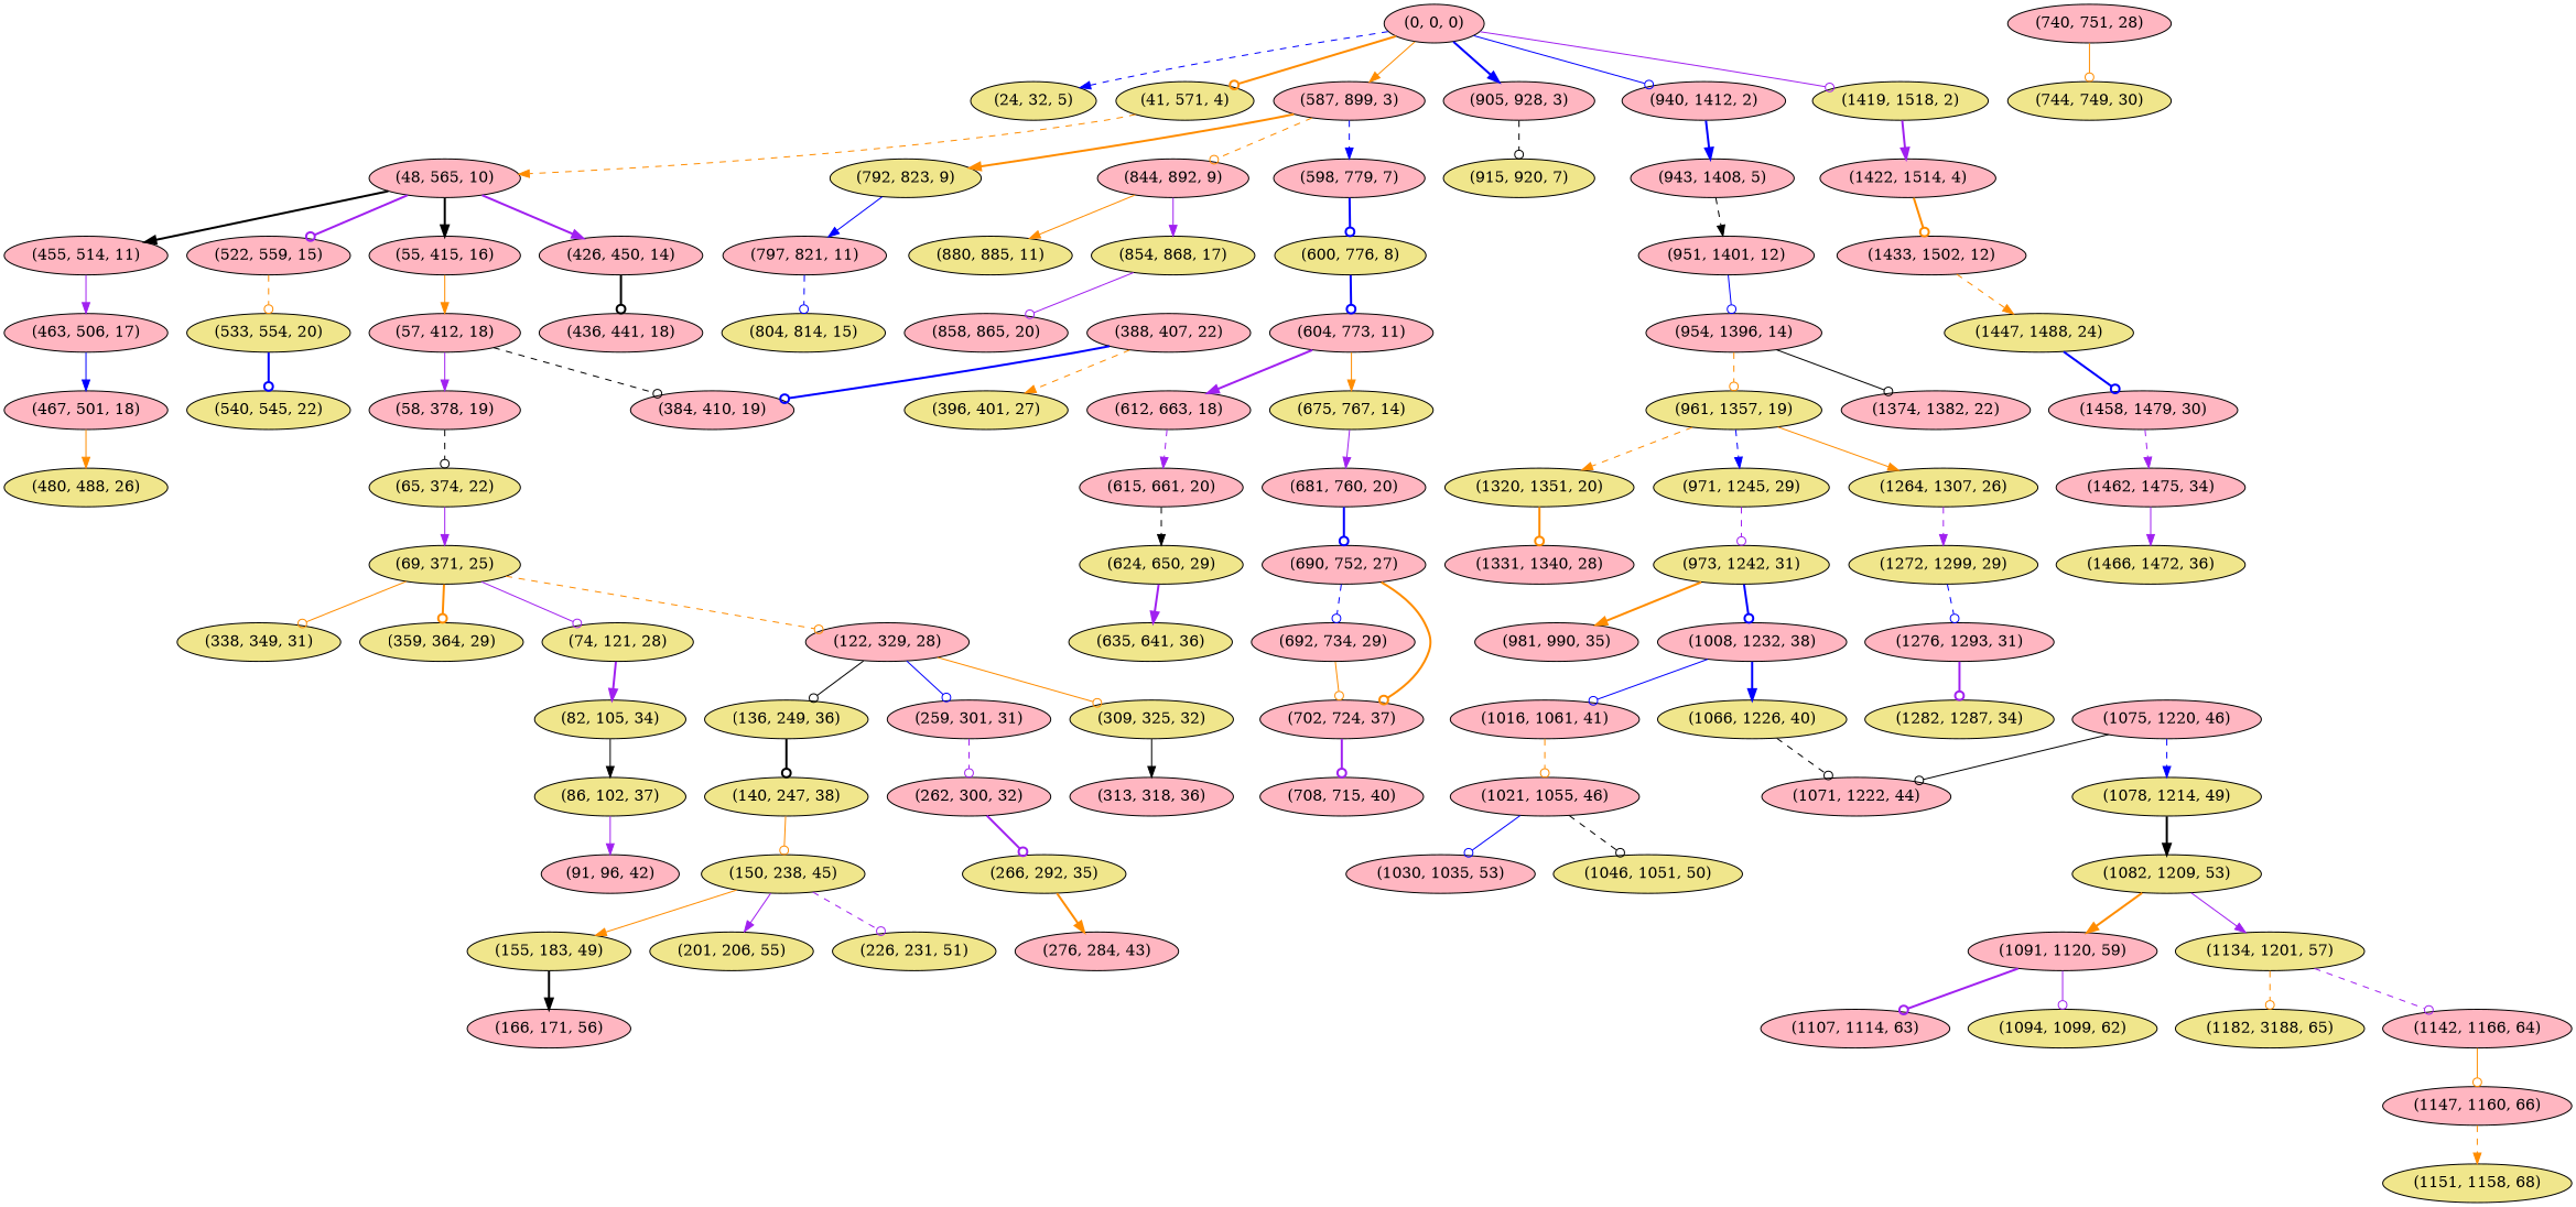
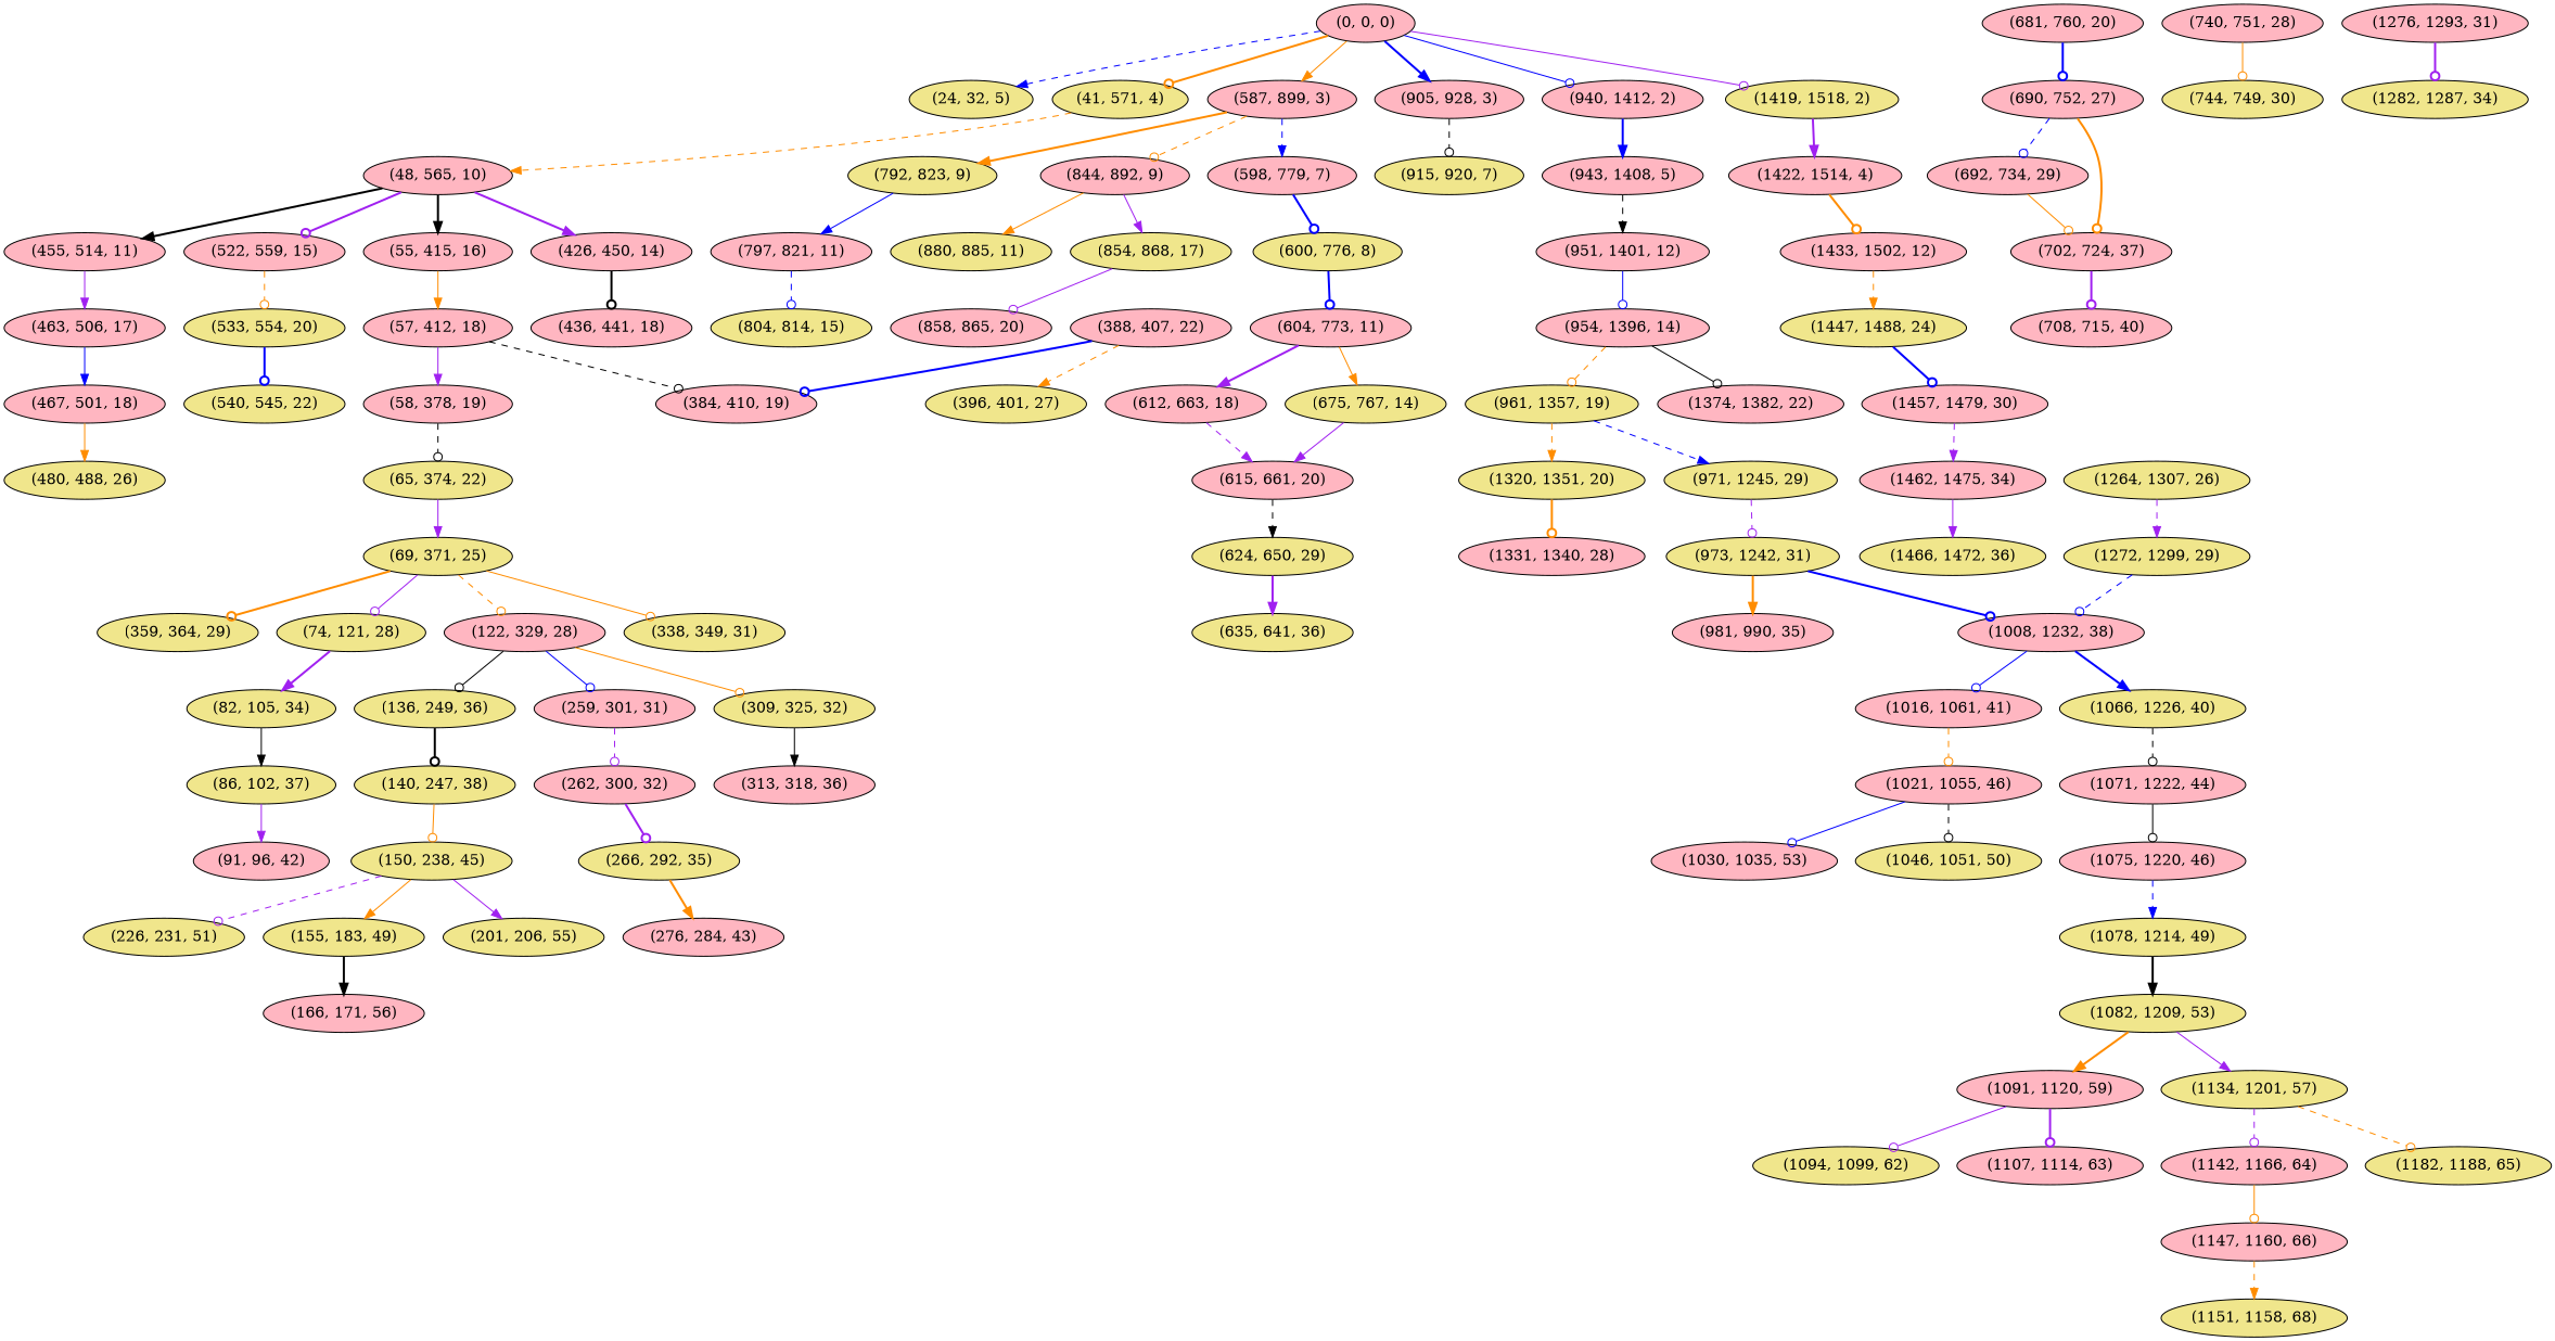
  digraph {
    node [fillcolor=lightpink style=filled]
    edge [arrowhead=odot color=darkorange style=solid]
    "(24, 32, 5)" [fillcolor=khaki]
    "(0, 0, 0)"
    "(41, 571, 4)" [fillcolor=khaki]
    "(587, 899, 3)"
    "(905, 928, 3)"
    "(940, 1412, 2)"
    "(1419, 1518, 2)" [fillcolor=khaki]
    "(48, 565, 10)"
    "(598, 779, 7)"
    "(792, 823, 9)" [fillcolor=khaki]
    "(844, 892, 9)"
    "(915, 920, 7)" [fillcolor=khaki]
    "(943, 1408, 5)"
    "(1422, 1514, 4)"
    "(55, 415, 16)"
    "(426, 450, 14)"
    "(455, 514, 11)"
    "(522, 559, 15)"
    "(57, 412, 18)"
    "(436, 441, 18)"
    "(463, 506, 17)"
    "(533, 554, 20)" [fillcolor=khaki]
    "(58, 378, 19)"
    "(384, 410, 19)"
    "(65, 374, 22)" [fillcolor=khaki]
    "(69, 371, 25)" [fillcolor=khaki]
    n27 [fillcolor=khaki label="(74, 121, 28)"]
    "(122, 329, 28)"
    "(338, 349, 31)" [fillcolor=khaki]
    "(359, 364, 29)" [fillcolor=khaki]
    "(82, 105, 34)" [fillcolor=khaki]
    "(136, 249, 36)" [fillcolor=khaki]
    "(259, 301, 31)"
    "(309, 325, 32)" [fillcolor=khaki]
    "(86, 102, 37)" [fillcolor=khaki]
    "(91, 96, 42)"
    "(140, 247, 38)" [fillcolor=khaki]
    "(262, 300, 32)"
    "(313, 318, 36)"
    "(150, 238, 45)" [fillcolor=khaki]
    "(155, 183, 49)" [fillcolor=khaki]
    "(201, 206, 55)" [fillcolor=khaki]
    "(226, 231, 51)" [fillcolor=khaki]
    "(166, 171, 56)"
    "(266, 292, 35)" [fillcolor=khaki]
    "(276, 284, 43)"
    "(388, 407, 22)"
    "(396, 401, 27)" [fillcolor=khaki]
    "(467, 501, 18)"
    "(480, 488, 26)" [fillcolor=khaki]
    "(540, 545, 22)" [fillcolor=khaki]
    "(600, 776, 8)" [fillcolor=khaki]
    "(797, 821, 11)"
    "(854, 868, 17)" [fillcolor=khaki]
    "(880, 885, 11)" [fillcolor=khaki]
    "(604, 773, 11)"
    "(612, 663, 18)"
    "(675, 767, 14)" [fillcolor=khaki]
    "(615, 661, 20)"
    "(681, 760, 20)"
    "(624, 650, 29)" [fillcolor=khaki]
    "(635, 641, 36)" [fillcolor=khaki]
    "(690, 752, 27)"
    "(692, 734, 29)"
    "(702, 724, 37)"
    "(744, 749, 30)" [fillcolor=khaki]
    "(740, 751, 28)"
    "(708, 715, 40)"
    "(804, 814, 15)" [fillcolor=khaki]
    "(858, 865, 20)"
    "(951, 1401, 12)"
    "(954, 1396, 14)"
    "(961, 1357, 19)" [fillcolor=khaki]
    "(1374, 1382, 22)"
    "(971, 1245, 29)" [fillcolor=khaki]
    "(1264, 1307, 26)" [fillcolor=khaki]
    "(1320, 1351, 20)" [fillcolor=khaki]
    "(973, 1242, 31)" [fillcolor=khaki]
    "(1272, 1299, 29)" [fillcolor=khaki]
    "(1331, 1340, 28)"
    "(981, 990, 35)"
    "(1008, 1232, 38)"
    "(1016, 1061, 41)"
    "(1066, 1226, 40)" [fillcolor=khaki]
    "(1021, 1055, 46)"
    "(1071, 1222, 44)"
    "(1030, 1035, 53)"
    "(1046, 1051, 50)" [fillcolor=khaki]
    "(1075, 1220, 46)"
    "(1078, 1214, 49)" [fillcolor=khaki]
    "(1082, 1209, 53)" [fillcolor=khaki]
    "(1091, 1120, 59)"
    "(1134, 1201, 57)" [fillcolor=khaki]
    "(1094, 1099, 62)" [fillcolor=khaki]
    "(1107, 1114, 63)"
    "(1142, 1166, 64)"
-   "(1182, 1188, 65)" [fillcolor=khaki label="(1182, 3188, 65)"]
+   "(1182, 1188, 65)" [fillcolor=khaki]
    "(1147, 1160, 66)"
    "(1151, 1158, 68)" [fillcolor=khaki]
    "(1276, 1293, 31)"
    "(1282, 1287, 34)" [fillcolor=khaki]
    "(1433, 1502, 12)"
    "(1447, 1488, 24)" [fillcolor=khaki]
-   "(1457, 1479, 30)" [label="(1458, 1479, 30)"]
+   "(1457, 1479, 30)"
    "(1462, 1475, 34)"
    "(1466, 1472, 36)" [fillcolor=khaki]
    "(0, 0, 0)" -> "(24, 32, 5)" [arrowhead=normal color=blue style=dashed]
    "(0, 0, 0)" -> "(41, 571, 4)" [style=bold]
    "(0, 0, 0)" -> "(587, 899, 3)" [arrowhead=normal]
    "(0, 0, 0)" -> "(905, 928, 3)" [arrowhead=normal color=blue style=bold]
    "(0, 0, 0)" -> "(940, 1412, 2)" [color=blue]
    "(0, 0, 0)" -> "(1419, 1518, 2)" [color=purple]
    "(41, 571, 4)" -> "(48, 565, 10)" [arrowhead=normal style=dashed]
    "(587, 899, 3)" -> "(598, 779, 7)" [arrowhead=normal color=blue style=dashed]
    "(587, 899, 3)" -> "(792, 823, 9)" [arrowhead=normal style=bold]
    "(587, 899, 3)" -> "(844, 892, 9)" [style=dashed]
    "(905, 928, 3)" -> "(915, 920, 7)" [color=black style=dashed]
    "(940, 1412, 2)" -> "(943, 1408, 5)" [arrowhead=normal color=blue style=bold]
    "(1419, 1518, 2)" -> "(1422, 1514, 4)" [arrowhead=normal color=purple style=bold]
    "(48, 565, 10)" -> "(55, 415, 16)" [arrowhead=normal color=black style=bold]
    "(48, 565, 10)" -> "(426, 450, 14)" [arrowhead=normal color=purple style=bold]
    "(48, 565, 10)" -> "(455, 514, 11)" [arrowhead=normal color=black style=bold]
    "(48, 565, 10)" -> "(522, 559, 15)" [color=purple style=bold]
    "(598, 779, 7)" -> "(600, 776, 8)" [color=blue style=bold]
    "(792, 823, 9)" -> "(797, 821, 11)" [arrowhead=normal color=blue]
    "(844, 892, 9)" -> "(854, 868, 17)" [arrowhead=normal color=purple]
    "(844, 892, 9)" -> "(880, 885, 11)" [arrowhead=normal]
    "(943, 1408, 5)" -> "(951, 1401, 12)" [arrowhead=normal color=black style=dashed]
    "(1422, 1514, 4)" -> "(1433, 1502, 12)" [style=bold]
    "(55, 415, 16)" -> "(57, 412, 18)" [arrowhead=normal]
    "(426, 450, 14)" -> "(436, 441, 18)" [color=black style=bold]
    "(455, 514, 11)" -> "(463, 506, 17)" [arrowhead=normal color=purple]
    "(522, 559, 15)" -> "(533, 554, 20)" [style=dashed]
    "(57, 412, 18)" -> "(58, 378, 19)" [arrowhead=normal color=purple]
    "(57, 412, 18)" -> "(384, 410, 19)" [color=black style=dashed]
    "(463, 506, 17)" -> "(467, 501, 18)" [arrowhead=normal color=blue]
    "(533, 554, 20)" -> "(540, 545, 22)" [color=blue style=bold]
    "(58, 378, 19)" -> "(65, 374, 22)" [color=black style=dashed]
    "(65, 374, 22)" -> "(69, 371, 25)" [arrowhead=normal color=purple]
    "(69, 371, 25)" -> n27 [color=purple]
    "(69, 371, 25)" -> "(122, 329, 28)" [style=dashed]
    "(69, 371, 25)" -> "(338, 349, 31)"
    "(69, 371, 25)" -> "(359, 364, 29)" [style=bold]
    n27 -> "(82, 105, 34)" [arrowhead=normal color=purple style=bold]
    "(122, 329, 28)" -> "(136, 249, 36)" [color=black]
    "(122, 329, 28)" -> "(259, 301, 31)" [color=blue]
    "(122, 329, 28)" -> "(309, 325, 32)"
    "(82, 105, 34)" -> "(86, 102, 37)" [arrowhead=normal color=black]
    "(136, 249, 36)" -> "(140, 247, 38)" [color=black style=bold]
    "(259, 301, 31)" -> "(262, 300, 32)" [color=purple style=dashed]
    "(309, 325, 32)" -> "(313, 318, 36)" [arrowhead=normal color=black]
    "(86, 102, 37)" -> "(91, 96, 42)" [arrowhead=normal color=purple]
    "(140, 247, 38)" -> "(150, 238, 45)"
    "(262, 300, 32)" -> "(266, 292, 35)" [color=purple style=bold]
    "(150, 238, 45)" -> "(155, 183, 49)" [arrowhead=normal]
    "(150, 238, 45)" -> "(201, 206, 55)" [arrowhead=normal color=purple]
    "(150, 238, 45)" -> "(226, 231, 51)" [color=purple style=dashed]
    "(155, 183, 49)" -> "(166, 171, 56)" [arrowhead=normal color=black style=bold]
    "(266, 292, 35)" -> "(276, 284, 43)" [arrowhead=normal style=bold]
    "(388, 407, 22)" -> "(384, 410, 19)" [color=blue style=bold]
    "(388, 407, 22)" -> "(396, 401, 27)" [arrowhead=normal style=dashed]
    "(467, 501, 18)" -> "(480, 488, 26)" [arrowhead=normal]
    "(600, 776, 8)" -> "(604, 773, 11)" [color=blue style=bold]
    "(797, 821, 11)" -> "(804, 814, 15)" [color=blue style=dashed]
    "(854, 868, 17)" -> "(858, 865, 20)" [color=purple]
    "(604, 773, 11)" -> "(612, 663, 18)" [arrowhead=normal color=purple style=bold]
    "(604, 773, 11)" -> "(675, 767, 14)" [arrowhead=normal]
    "(612, 663, 18)" -> "(615, 661, 20)" [arrowhead=normal color=purple style=dashed]
-   "(675, 767, 14)" -> "(681, 760, 20)" [arrowhead=normal color=purple]
+   "(675, 767, 14)" -> "(615, 661, 20)" [arrowhead=normal color=purple]
    "(615, 661, 20)" -> "(624, 650, 29)" [arrowhead=normal color=black style=dashed]
    "(681, 760, 20)" -> "(690, 752, 27)" [color=blue style=bold]
    "(624, 650, 29)" -> "(635, 641, 36)" [arrowhead=normal color=purple style=bold]
    "(690, 752, 27)" -> "(692, 734, 29)" [color=blue style=dashed]
    "(690, 752, 27)" -> "(702, 724, 37)" [style=bold]
    "(692, 734, 29)" -> "(702, 724, 37)"
    "(702, 724, 37)" -> "(708, 715, 40)" [color=purple style=bold]
    "(740, 751, 28)" -> "(744, 749, 30)"
    "(951, 1401, 12)" -> "(954, 1396, 14)" [color=blue]
    "(954, 1396, 14)" -> "(961, 1357, 19)" [style=dashed]
    "(954, 1396, 14)" -> "(1374, 1382, 22)" [color=black]
    "(961, 1357, 19)" -> "(971, 1245, 29)" [arrowhead=normal color=blue style=dashed]
-   "(961, 1357, 19)" -> "(1264, 1307, 26)" [arrowhead=normal]
    "(961, 1357, 19)" -> "(1320, 1351, 20)" [arrowhead=normal style=dashed]
    "(971, 1245, 29)" -> "(973, 1242, 31)" [color=purple style=dashed]
    "(1264, 1307, 26)" -> "(1272, 1299, 29)" [arrowhead=normal color=purple style=dashed]
    "(1320, 1351, 20)" -> "(1331, 1340, 28)" [style=bold]
    "(973, 1242, 31)" -> "(981, 990, 35)" [arrowhead=normal style=bold]
    "(973, 1242, 31)" -> "(1008, 1232, 38)" [color=blue style=bold]
-   "(1272, 1299, 29)" -> "(1276, 1293, 31)" [color=blue style=dashed]
+   "(1272, 1299, 29)" -> "(1008, 1232, 38)" [color=blue style=dashed]
    "(1008, 1232, 38)" -> "(1016, 1061, 41)" [color=blue]
    "(1008, 1232, 38)" -> "(1066, 1226, 40)" [arrowhead=normal color=blue style=bold]
    "(1016, 1061, 41)" -> "(1021, 1055, 46)" [style=dashed]
    "(1066, 1226, 40)" -> "(1071, 1222, 44)" [color=black style=dashed]
    "(1021, 1055, 46)" -> "(1030, 1035, 53)" [color=blue]
    "(1021, 1055, 46)" -> "(1046, 1051, 50)" [color=black style=dashed]
-   "(1075, 1220, 46)" -> "(1071, 1222, 44)" [color=black]
+   "(1071, 1222, 44)" -> "(1075, 1220, 46)" [color=black]
    "(1075, 1220, 46)" -> "(1078, 1214, 49)" [arrowhead=normal color=blue style=dashed]
    "(1078, 1214, 49)" -> "(1082, 1209, 53)" [arrowhead=normal color=black style=bold]
    "(1082, 1209, 53)" -> "(1091, 1120, 59)" [arrowhead=normal style=bold]
    "(1082, 1209, 53)" -> "(1134, 1201, 57)" [arrowhead=normal color=purple]
    "(1091, 1120, 59)" -> "(1094, 1099, 62)" [color=purple]
    "(1091, 1120, 59)" -> "(1107, 1114, 63)" [color=purple style=bold]
    "(1134, 1201, 57)" -> "(1142, 1166, 64)" [color=purple style=dashed]
    "(1134, 1201, 57)" -> "(1182, 1188, 65)" [style=dashed]
    "(1142, 1166, 64)" -> "(1147, 1160, 66)"
    "(1147, 1160, 66)" -> "(1151, 1158, 68)" [arrowhead=normal style=dashed]
    "(1276, 1293, 31)" -> "(1282, 1287, 34)" [color=purple style=bold]
    "(1433, 1502, 12)" -> "(1447, 1488, 24)" [arrowhead=normal style=dashed]
    "(1447, 1488, 24)" -> "(1457, 1479, 30)" [color=blue style=bold]
    "(1457, 1479, 30)" -> "(1462, 1475, 34)" [arrowhead=normal color=purple style=dashed]
    "(1462, 1475, 34)" -> "(1466, 1472, 36)" [arrowhead=normal color=purple]
  }
